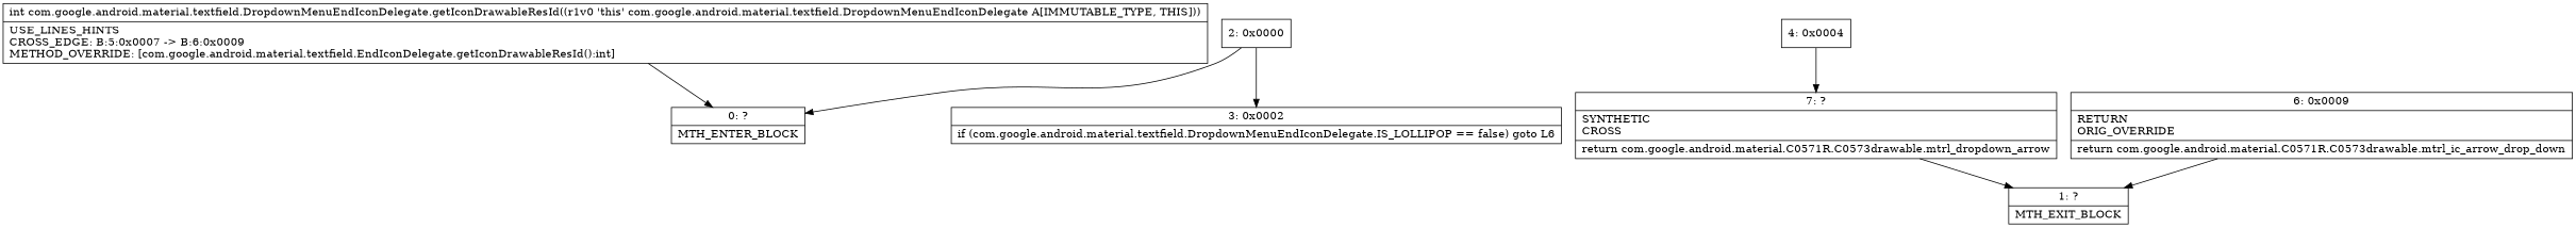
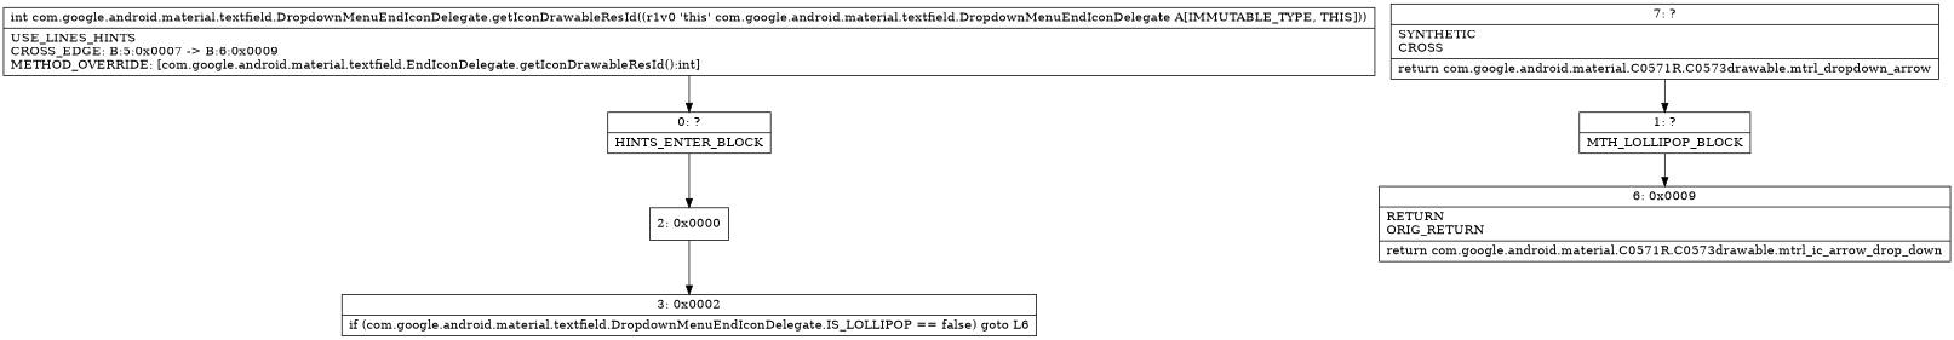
  digraph {
    node [shape=record]
-   n1 [label="{0\:\ ?|MTH_ENTER_BLOCK\l}"]
+   n1 [label="{0\:\ ?|HINTS_ENTER_BLOCK\l}"]
    n2 [label="{2\:\ 0x0000}"]
    n3 [label="{3\:\ 0x0002|if (com.google.android.material.textfield.DropdownMenuEndIconDelegate.IS_LOLLIPOP == false) goto L6\l}"]
-   n4 [label="{4\:\ 0x0004}"]
    n5 [label="{7\:\ ?|SYNTHETIC\lCROSS\l|return com.google.android.material.C0571R.C0573drawable.mtrl_dropdown_arrow\l}"]
-   n6 [label="{1\:\ ?|MTH_EXIT_BLOCK\l}"]
-   n7 [label="{6\:\ 0x0009|RETURN\lORIG_OVERRIDE\l|return com.google.android.material.C0571R.C0573drawable.mtrl_ic_arrow_drop_down\l}"]
+   n6 [label="{1\:\ ?|MTH_LOLLIPOP_BLOCK\l}"]
+   n7 [label="{6\:\ 0x0009|RETURN\lORIG_RETURN\l|return com.google.android.material.C0571R.C0573drawable.mtrl_ic_arrow_drop_down\l}"]
    n8 [label="{int com.google.android.material.textfield.DropdownMenuEndIconDelegate.getIconDrawableResId((r1v0 'this' com.google.android.material.textfield.DropdownMenuEndIconDelegate A[IMMUTABLE_TYPE, THIS]))  | USE_LINES_HINTS\lCROSS_EDGE: B:5:0x0007 \-\> B:6:0x0009\lMETHOD_OVERRIDE: [com.google.android.material.textfield.EndIconDelegate.getIconDrawableResId():int]\l}"]
-   n2 -> n1
+   n1 -> n2
    n2 -> n3
-   n4 -> n5
    n5 -> n6
-   n7 -> n6
+   n6 -> n7
    n8 -> n1
  }
